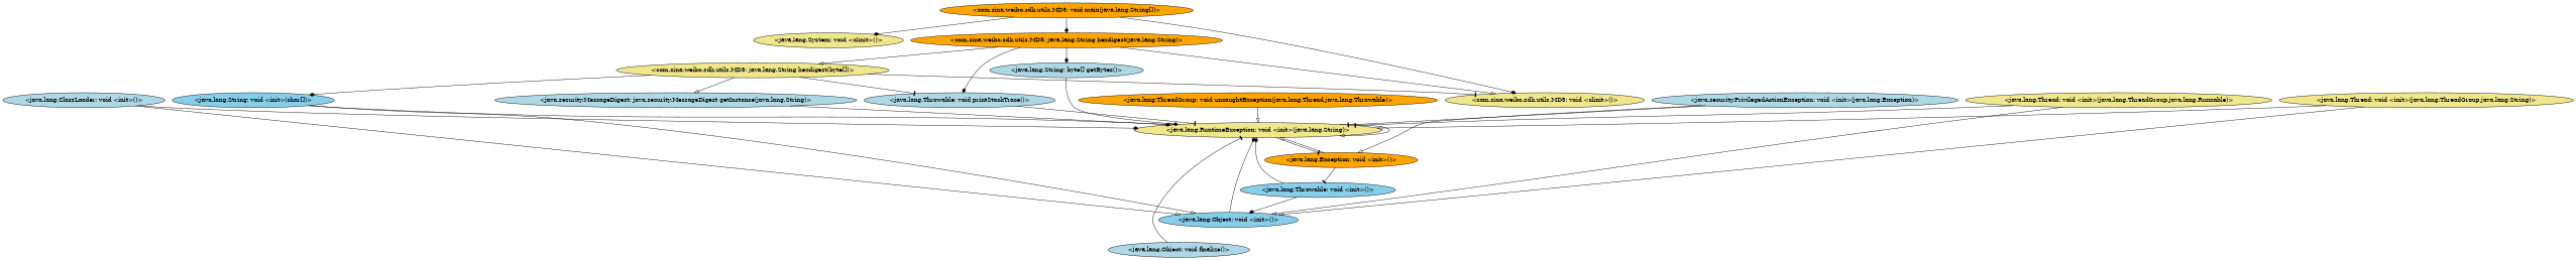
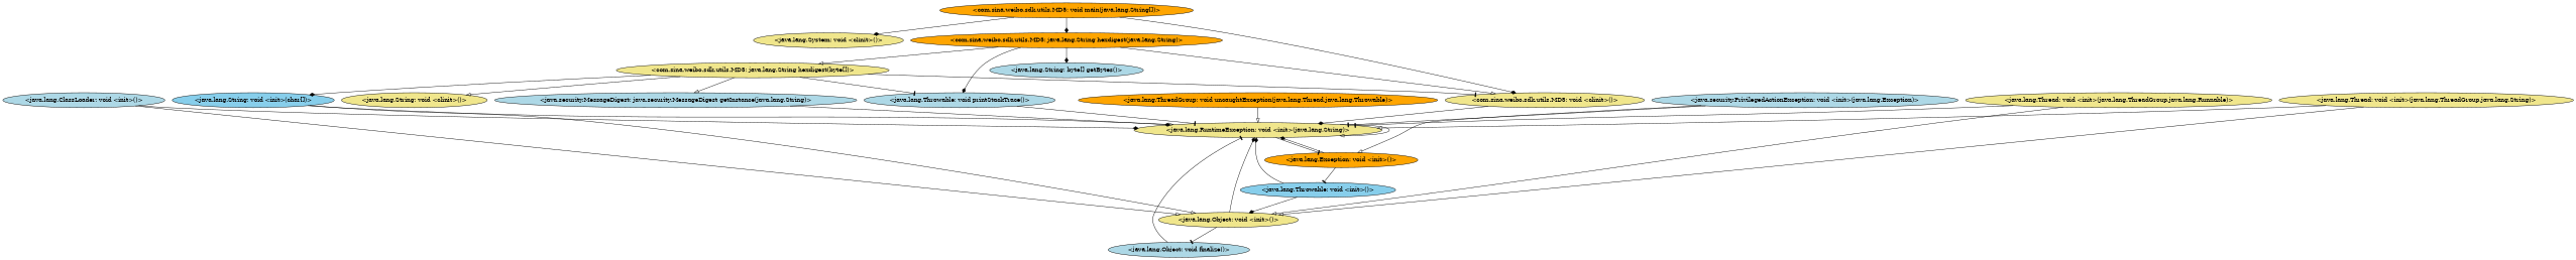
  digraph {
    node [fillcolor=khaki style=filled]
    edge [arrowhead=diamond]
    "<com.sina.weibo.sdk.utils.MD5: void main(java.lang.String[])>" [fillcolor=orange]
    "<java.lang.System: void <clinit>()>"
    "<com.sina.weibo.sdk.utils.MD5: java.lang.String hexdigest(java.lang.String)>" [fillcolor=orange]
    "<com.sina.weibo.sdk.utils.MD5: void <clinit>()>"
    "<com.sina.weibo.sdk.utils.MD5: java.lang.String hexdigest(byte[])>"
    "<java.lang.String: byte[] getBytes()>" [fillcolor=lightblue]
    "<java.lang.Throwable: void printStackTrace()>" [fillcolor=lightblue]
+   "<java.lang.String: void <clinit>()>"
    "<java.lang.String: void <init>(char[])>" [fillcolor=skyblue]
    "<java.security.MessageDigest: java.security.MessageDigest getInstance(java.lang.String)>" [fillcolor=lightblue]
    "<java.lang.RuntimeException: void <init>(java.lang.String)>"
    "<java.lang.ThreadGroup: void uncaughtException(java.lang.Thread,java.lang.Throwable)>" [fillcolor=orange]
    "<java.lang.Exception: void <init>()>" [fillcolor=orange]
    "<java.lang.Throwable: void <init>()>" [fillcolor=skyblue]
    "<java.lang.ClassLoader: void <init>()>" [fillcolor=lightblue]
-   "<java.lang.Object: void <init>()>" [fillcolor=skyblue]
+   "<java.lang.Object: void <init>()>"
    "<java.lang.Object: void finalize()>" [fillcolor=lightblue]
    "<java.security.PrivilegedActionException: void <init>(java.lang.Exception)>" [fillcolor=lightblue]
    "<java.lang.Thread: void <init>(java.lang.ThreadGroup,java.lang.Runnable)>"
    "<java.lang.Thread: void <init>(java.lang.ThreadGroup,java.lang.String)>"
    "<com.sina.weibo.sdk.utils.MD5: void main(java.lang.String[])>" -> "<java.lang.System: void <clinit>()>"
    "<com.sina.weibo.sdk.utils.MD5: void main(java.lang.String[])>" -> "<com.sina.weibo.sdk.utils.MD5: java.lang.String hexdigest(java.lang.String)>"
    "<com.sina.weibo.sdk.utils.MD5: void main(java.lang.String[])>" -> "<com.sina.weibo.sdk.utils.MD5: void <clinit>()>"
    "<com.sina.weibo.sdk.utils.MD5: java.lang.String hexdigest(java.lang.String)>" -> "<com.sina.weibo.sdk.utils.MD5: void <clinit>()>" [arrowhead=onormal]
    "<com.sina.weibo.sdk.utils.MD5: java.lang.String hexdigest(java.lang.String)>" -> "<com.sina.weibo.sdk.utils.MD5: java.lang.String hexdigest(byte[])>" [arrowhead=onormal]
    "<com.sina.weibo.sdk.utils.MD5: java.lang.String hexdigest(java.lang.String)>" -> "<java.lang.String: byte[] getBytes()>"
    "<com.sina.weibo.sdk.utils.MD5: java.lang.String hexdigest(java.lang.String)>" -> "<java.lang.Throwable: void printStackTrace()>"
    "<com.sina.weibo.sdk.utils.MD5: java.lang.String hexdigest(byte[])>" -> "<com.sina.weibo.sdk.utils.MD5: void <clinit>()>" [arrowhead=tee]
    "<com.sina.weibo.sdk.utils.MD5: java.lang.String hexdigest(byte[])>" -> "<java.lang.Throwable: void printStackTrace()>" [arrowhead=tee]
+   "<com.sina.weibo.sdk.utils.MD5: java.lang.String hexdigest(byte[])>" -> "<java.lang.String: void <clinit>()>" [arrowhead=onormal]
    "<com.sina.weibo.sdk.utils.MD5: java.lang.String hexdigest(byte[])>" -> "<java.lang.String: void <init>(char[])>"
    "<com.sina.weibo.sdk.utils.MD5: java.lang.String hexdigest(byte[])>" -> "<java.security.MessageDigest: java.security.MessageDigest getInstance(java.lang.String)>" [arrowhead=onormal]
-   "<java.lang.String: byte[] getBytes()>" -> "<java.lang.RuntimeException: void <init>(java.lang.String)>"
+   "<com.sina.weibo.sdk.utils.MD5: void <clinit>()>" -> "<java.lang.RuntimeException: void <init>(java.lang.String)>"
    "<java.lang.Throwable: void printStackTrace()>" -> "<java.lang.RuntimeException: void <init>(java.lang.String)>" [arrowhead=tee]
    "<java.lang.String: void <init>(char[])>" -> "<java.lang.RuntimeException: void <init>(java.lang.String)>" [arrowhead=onormal]
    "<java.lang.String: void <init>(char[])>" -> "<java.lang.Object: void <init>()>" [arrowhead=onormal]
    "<java.security.MessageDigest: java.security.MessageDigest getInstance(java.lang.String)>" -> "<java.lang.RuntimeException: void <init>(java.lang.String)>"
    "<java.lang.RuntimeException: void <init>(java.lang.String)>" -> "<java.lang.RuntimeException: void <init>(java.lang.String)>" [arrowhead=onormal]
    "<java.lang.RuntimeException: void <init>(java.lang.String)>" -> "<java.lang.Exception: void <init>()>" [arrowhead=tee]
    "<java.lang.ThreadGroup: void uncaughtException(java.lang.Thread,java.lang.Throwable)>" -> "<java.lang.RuntimeException: void <init>(java.lang.String)>" [arrowhead=onormal]
-   "<java.lang.Exception: void <init>()>" -> "<java.lang.RuntimeException: void <init>(java.lang.String)>" [arrowhead=onormal]
+   "<java.lang.Exception: void <init>()>" -> "<java.lang.RuntimeException: void <init>(java.lang.String)>"
    "<java.lang.Exception: void <init>()>" -> "<java.lang.Throwable: void <init>()>" [arrowhead=tee]
    "<java.lang.Throwable: void <init>()>" -> "<java.lang.RuntimeException: void <init>(java.lang.String)>"
    "<java.lang.Throwable: void <init>()>" -> "<java.lang.Object: void <init>()>"
    "<java.lang.ClassLoader: void <init>()>" -> "<java.lang.RuntimeException: void <init>(java.lang.String)>"
    "<java.lang.ClassLoader: void <init>()>" -> "<java.lang.Object: void <init>()>" [arrowhead=onormal]
    "<java.lang.Object: void <init>()>" -> "<java.lang.RuntimeException: void <init>(java.lang.String)>"
+   "<java.lang.Object: void <init>()>" -> "<java.lang.Object: void finalize()>" [arrowhead=tee]
    "<java.lang.Object: void finalize()>" -> "<java.lang.RuntimeException: void <init>(java.lang.String)>" [arrowhead=tee]
    "<java.security.PrivilegedActionException: void <init>(java.lang.Exception)>" -> "<java.lang.RuntimeException: void <init>(java.lang.String)>" [arrowhead=tee]
    "<java.security.PrivilegedActionException: void <init>(java.lang.Exception)>" -> "<java.lang.Exception: void <init>()>" [arrowhead=onormal]
    "<java.lang.Thread: void <init>(java.lang.ThreadGroup,java.lang.Runnable)>" -> "<java.lang.RuntimeException: void <init>(java.lang.String)>" [arrowhead=tee]
    "<java.lang.Thread: void <init>(java.lang.ThreadGroup,java.lang.Runnable)>" -> "<java.lang.Object: void <init>()>" [arrowhead=onormal]
    "<java.lang.Thread: void <init>(java.lang.ThreadGroup,java.lang.String)>" -> "<java.lang.RuntimeException: void <init>(java.lang.String)>" [arrowhead=onormal]
    "<java.lang.Thread: void <init>(java.lang.ThreadGroup,java.lang.String)>" -> "<java.lang.Object: void <init>()>" [arrowhead=onormal]
  }
